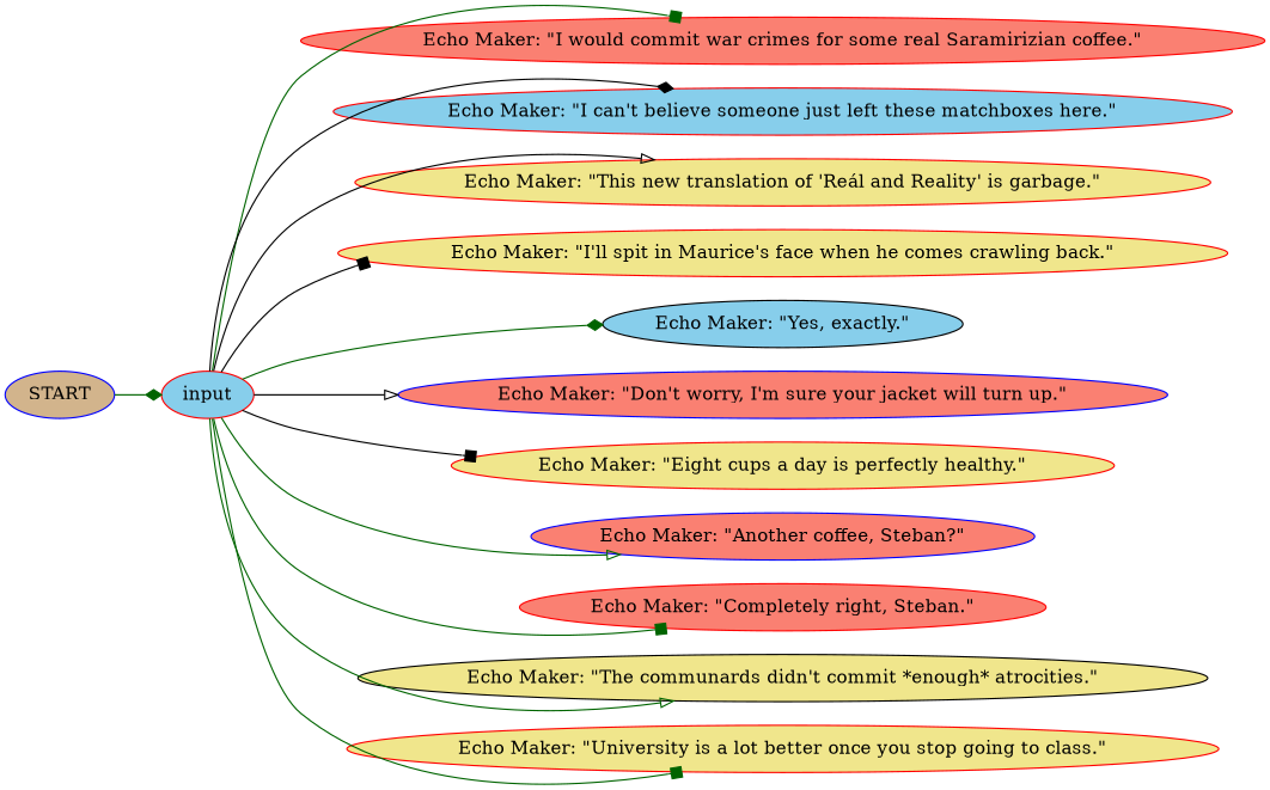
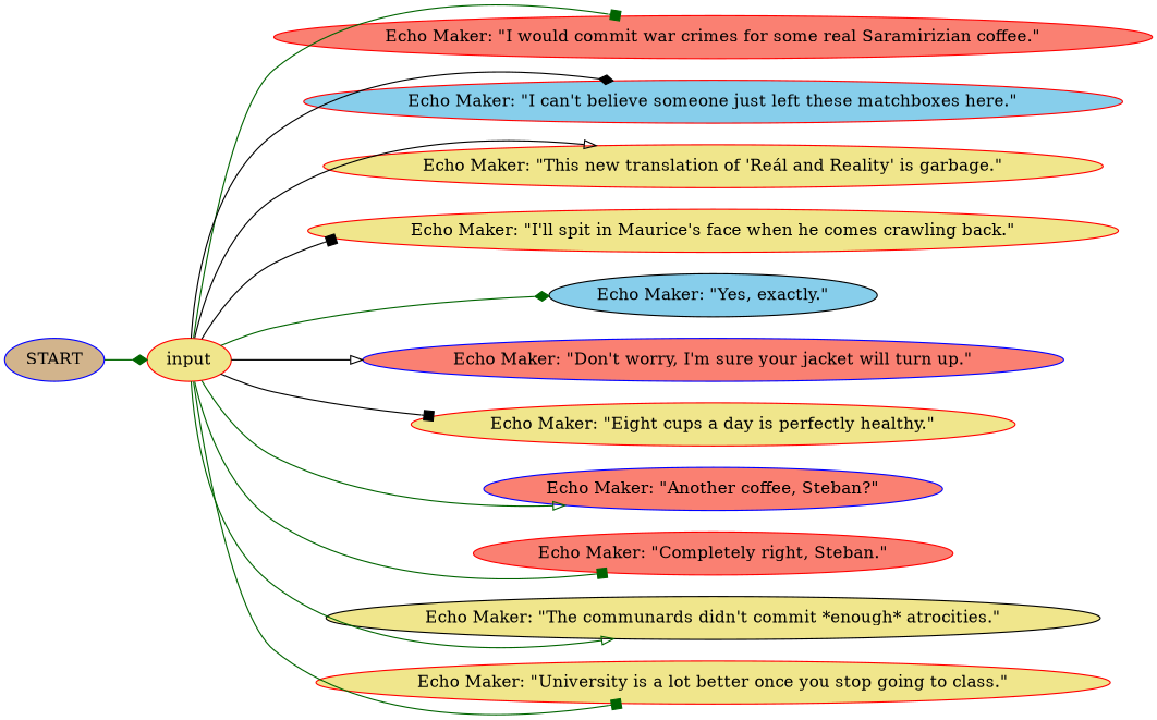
  digraph {
    rankdir=LR
    node [style=filled fillcolor=khaki color=red]
    edge [color=darkgreen arrowhead=box]
    n1 [label=START fillcolor=tan color=blue]
-   n2 [label=input fillcolor=skyblue]
+   n2 [label=input]
    n3 [label="Echo Maker: \"I would commit war crimes for some real Saramirizian coffee.\"" fillcolor=salmon]
    n4 [label="Echo Maker: \"I can't believe someone just left these matchboxes here.\"" fillcolor=skyblue]
    n5 [label="Echo Maker: \"This new translation of 'Reál and Reality' is garbage.\""]
    n6 [label="Echo Maker: \"I'll spit in Maurice's face when he comes crawling back.\""]
    n7 [label="Echo Maker: \"Yes, exactly.\"" fillcolor=skyblue color=black]
    n8 [label="Echo Maker: \"Don't worry, I'm sure your jacket will turn up.\"" fillcolor=salmon color=blue]
    n9 [label="Echo Maker: \"Eight cups a day is perfectly healthy.\""]
    n10 [label="Echo Maker: \"Another coffee, Steban?\"" fillcolor=salmon color=blue]
    n11 [label="Echo Maker: \"Completely right, Steban.\"" fillcolor=salmon]
    n12 [label="Echo Maker: \"The communards didn't commit *enough* atrocities.\"" color=black]
    n13 [label="Echo Maker: \"University is a lot better once you stop going to class.\""]
    n1 -> n2 [arrowhead=diamond]
    n2 -> n3
    n2 -> n4 [color=black arrowhead=diamond]
    n2 -> n5 [color=black arrowhead=onormal]
    n2 -> n6 [color=black]
    n2 -> n7 [arrowhead=diamond]
    n2 -> n8 [color=black arrowhead=onormal]
    n2 -> n9 [color=black]
    n2 -> n10 [arrowhead=onormal]
    n2 -> n11
    n2 -> n12 [arrowhead=onormal]
    n2 -> n13
  }
